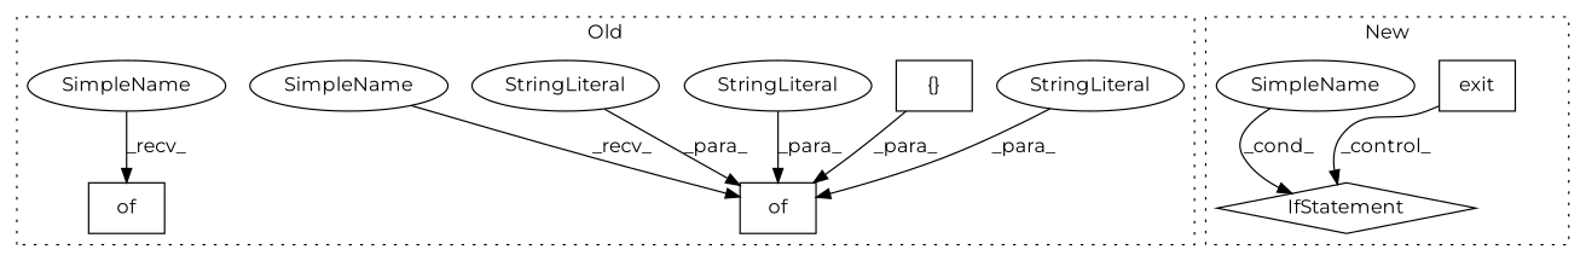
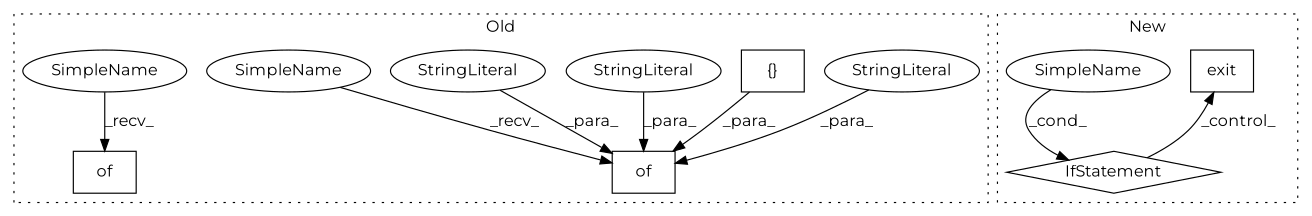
  digraph {
    fontname=Montserrat
    node [a=32 l="3,1" shape=ellipse fontname=Montserrat]
    edge [fontname=Montserrat]
    n1 [label=of s="582,832" shape=box]
    n2 [a=45 l=8 label=StringLiteral s=671]
    n3 [label=of s="513,567" shape=box]
    n4 [a=4 l="1,1" label="{}" s="791,797" shape=box]
    n5 [a=45 l=15 label=StringLiteral s=609]
    n6 [a=45 l=18 label=StringLiteral s=585]
    n7 [a=42 l=3 label=SimpleName s=578]
    n8 [a=42 l=3 label=SimpleName s=509]
    n9 [l="5,1" label=exit s="1298,1343" shape=box]
    n10 [a=25 l="4,2" label=IfStatement s="1258,1284" shape=diamond]
    n11 [a=42 label=SimpleName l=""]
    subgraph cluster_1 {
      label=Old
      style=dotted
      n1
      n2
      n3
      n4
      n5
      n6
      n7
      n8
    }
    subgraph cluster_2 {
      label=New
      style=dotted
      n9
      n10
      n11
    }
    n2 -> n1 [label=_para_]
    n4 -> n1 [label=_para_]
    n5 -> n1 [label=_para_]
    n6 -> n1 [label=_para_]
    n7 -> n1 [label=_recv_]
    n8 -> n3 [label=_recv_]
-   n9 -> n10 [label=_control_]
+   n10 -> n9 [label=_control_]
    n11 -> n10 [label=_cond_]
  }
